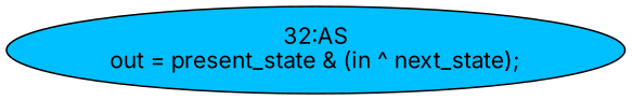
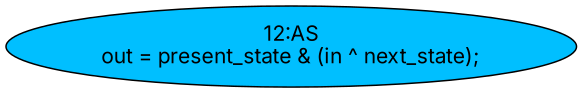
  strict digraph {
    fontname=Inter
-   n1 [ast="<pyverilog.vparser.ast.Assign object at 0x7f4f8217cdd0>" def_var="['out']" fillcolor=deepskyblue label="32:AS\nout = present_state & (in ^ next_state);" statements="[]" style=filled typ=Assign use_var="['present_state', 'in', 'next_state']" fontname=Inter]
+   n1 [ast="<pyverilog.vparser.ast.Assign object at 0x7f4f8217cdd0>" def_var="['out']" fillcolor=deepskyblue label="12:AS\nout = present_state & (in ^ next_state);" statements="[]" style=filled typ=Assign use_var="['present_state', 'in', 'next_state']" fontname=Inter]
  }
